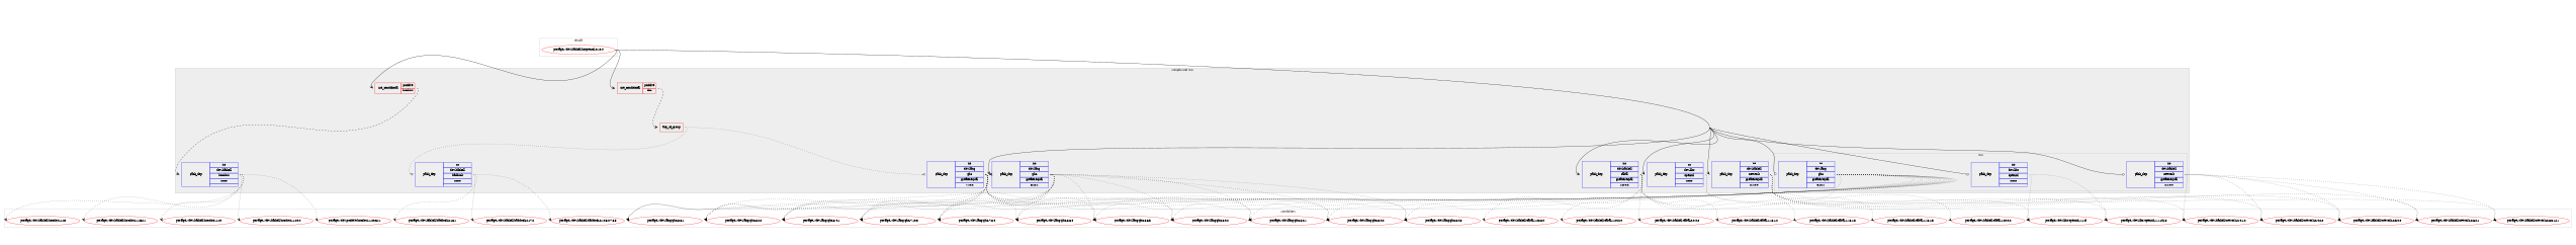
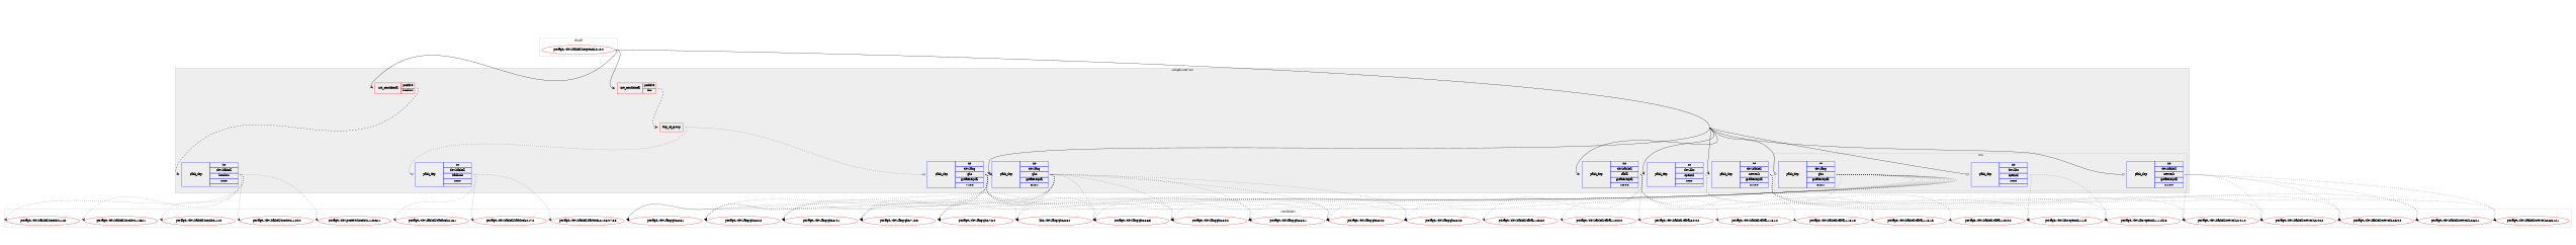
  digraph {
    compound=true
    concentrate=true
    fontname="DejaVu Serif"
    fontsize=10
    newrank=true
    rankdir=TB
    ranksep=1.5
    node [color=red fontname="DejaVu Serif" fontsize=10]
    edge [arrowhead=vee fontname="DejaVu Serif" headport=w style=dotted tailport=e weight=100]
    n1 [label="portage://dev-haskell/hsopenssl-0.10.4" width=4]
    n2 [color=blue label=<<TABLE BORDER="0" CELLBORDER="1" CELLSPACING="0" CELLPADDING="4" WIDTH="220"><TR><TD ROWSPAN="6" CELLPADDING="30">pack_dep</TD></TR><TR><TD WIDTH="110">no</TD></TR><TR><TD>dev-haskell</TD></TR><TR><TD>haddock</TD></TR><TR><TD>none</TD></TR><TR><TD></TD></TR></TABLE>> shape=none]
    n3 [color=blue label=<<TABLE BORDER="0" CELLBORDER="1" CELLSPACING="0" CELLPADDING="4" WIDTH="220"><TR><TD ROWSPAN="6" CELLPADDING="30">pack_dep</TD></TR><TR><TD WIDTH="110">no</TD></TR><TR><TD>dev-lang</TD></TR><TR><TD>ghc</TD></TR><TR><TD>greaterequal</TD></TR><TR><TD>7.10.2</TD></TR></TABLE>> shape=none]
    n4 [label=<<TABLE BORDER="0" CELLBORDER="1" CELLSPACING="0" CELLPADDING="4"><TR><TD CELLPADDING="10">any_of_group</TD></TR></TABLE>> shape=none]
    n5 [label=<<TABLE BORDER="0" CELLBORDER="1" CELLSPACING="0" CELLPADDING="4"><TR><TD ROWSPAN="3" CELLPADDING="10">use_conditional</TD></TR><TR><TD>positive</TD></TR><TR><TD>doc</TD></TR></TABLE>> shape=none]
    n6 [color=blue label=<<TABLE BORDER="0" CELLBORDER="1" CELLSPACING="0" CELLPADDING="4" WIDTH="220"><TR><TD ROWSPAN="6" CELLPADDING="30">pack_dep</TD></TR><TR><TD WIDTH="110">no</TD></TR><TR><TD>dev-haskell</TD></TR><TR><TD>hscolour</TD></TR><TR><TD>none</TD></TR><TR><TD></TD></TR></TABLE>> shape=none]
    n7 [label=<<TABLE BORDER="0" CELLBORDER="1" CELLSPACING="0" CELLPADDING="4"><TR><TD ROWSPAN="3" CELLPADDING="10">use_conditional</TD></TR><TR><TD>positive</TD></TR><TR><TD>hscolour</TD></TR></TABLE>> shape=none]
    n8 [color=blue label=<<TABLE BORDER="0" CELLBORDER="1" CELLSPACING="0" CELLPADDING="4" WIDTH="220"><TR><TD ROWSPAN="6" CELLPADDING="30">pack_dep</TD></TR><TR><TD WIDTH="110">no</TD></TR><TR><TD>dev-haskell</TD></TR><TR><TD>cabal</TD></TR><TR><TD>greaterequal</TD></TR><TR><TD>1.8.0.2</TD></TR></TABLE>> shape=none]
    n9 [color=blue label=<<TABLE BORDER="0" CELLBORDER="1" CELLSPACING="0" CELLPADDING="4" WIDTH="220"><TR><TD ROWSPAN="6" CELLPADDING="30">pack_dep</TD></TR><TR><TD WIDTH="110">no</TD></TR><TR><TD>dev-haskell</TD></TR><TR><TD>network</TD></TR><TR><TD>greaterequal</TD></TR><TR><TD>2.1.0.0</TD></TR></TABLE>> shape=none]
    n10 [color=blue label=<<TABLE BORDER="0" CELLBORDER="1" CELLSPACING="0" CELLPADDING="4" WIDTH="220"><TR><TD ROWSPAN="6" CELLPADDING="30">pack_dep</TD></TR><TR><TD WIDTH="110">no</TD></TR><TR><TD>dev-lang</TD></TR><TR><TD>ghc</TD></TR><TR><TD>greaterequal</TD></TR><TR><TD>6.12.1</TD></TR></TABLE>> shape=none]
    n11 [color=blue label=<<TABLE BORDER="0" CELLBORDER="1" CELLSPACING="0" CELLPADDING="4" WIDTH="220"><TR><TD ROWSPAN="6" CELLPADDING="30">pack_dep</TD></TR><TR><TD WIDTH="110">no</TD></TR><TR><TD>dev-libs</TD></TR><TR><TD>openssl</TD></TR><TR><TD>none</TD></TR><TR><TD></TD></TR></TABLE>> shape=none]
    n12 [color=blue label=<<TABLE BORDER="0" CELLBORDER="1" CELLSPACING="0" CELLPADDING="4" WIDTH="220"><TR><TD ROWSPAN="6" CELLPADDING="30">pack_dep</TD></TR><TR><TD WIDTH="110">no</TD></TR><TR><TD>dev-haskell</TD></TR><TR><TD>network</TD></TR><TR><TD>greaterequal</TD></TR><TR><TD>2.1.0.0</TD></TR></TABLE>> shape=none]
    n13 [color=blue label=<<TABLE BORDER="0" CELLBORDER="1" CELLSPACING="0" CELLPADDING="4" WIDTH="220"><TR><TD ROWSPAN="6" CELLPADDING="30">pack_dep</TD></TR><TR><TD WIDTH="110">no</TD></TR><TR><TD>dev-lang</TD></TR><TR><TD>ghc</TD></TR><TR><TD>greaterequal</TD></TR><TR><TD>6.12.1</TD></TR></TABLE>> shape=none]
    n14 [color=blue label=<<TABLE BORDER="0" CELLBORDER="1" CELLSPACING="0" CELLPADDING="4" WIDTH="220"><TR><TD ROWSPAN="6" CELLPADDING="30">pack_dep</TD></TR><TR><TD WIDTH="110">no</TD></TR><TR><TD>dev-libs</TD></TR><TR><TD>openssl</TD></TR><TR><TD>none</TD></TR><TR><TD></TD></TR></TABLE>> shape=none]
    n15 [label="portage://dev-haskell/haddock-2.17.2" width=4]
    n16 [label="portage://dev-haskell/haddock-2.16.1" width=4]
    n17 [label="portage://dev-haskell/haddock-2.14.3.0.7.8.3" width=4]
    n18 [label="portage://dev-lang/ghc-8.8.1" width=4]
    n19 [label="portage://dev-lang/ghc-8.6.5" width=4]
-   n20 [label="portage://dev-lang/ghc-8.6.4" width=4]
+   n20 [label="libs://dev-lang/ghc-8.6.4" width=4]
    n21 [label="portage://dev-lang/ghc-8.4.3" width=4]
    n22 [label="portage://dev-lang/ghc-8.4.2" width=4]
    n23 [label="portage://dev-lang/ghc-8.4.1" width=4]
    n24 [label="portage://dev-lang/ghc-8.2.2" width=4]
    n25 [label="portage://dev-lang/ghc-8.2.1" width=4]
    n26 [label="portage://dev-lang/ghc-8.0.2" width=4]
    n27 [label="portage://dev-lang/ghc-7.8.4" width=4]
    n28 [label="portage://dev-lang/ghc-7.10.3" width=4]
    n29 [label="portage://dev-haskell/hscolour-1.24.4" width=4]
    n30 [label="portage://dev-haskell/hscolour-1.24" width=4]
    n31 [label="portage://dev-haskell/hscolour-1.23-r1" width=4]
    n32 [label="portage://dev-haskell/hscolour-1.22" width=4]
    n33 [label="portage://dev-positive/hscolour-1.20.3-r1" width=4]
    n34 [label="portage://dev-haskell/cabal-2.0.0.2" width=4]
    n35 [label="portage://dev-haskell/cabal-1.24.2.0" width=4]
    n36 [label="portage://dev-haskell/cabal-1.22.8.0" width=4]
    n37 [label="portage://dev-haskell/cabal-1.20.0.2" width=4]
    n38 [label="portage://dev-haskell/cabal-1.18.1.5" width=4]
    n39 [label="portage://dev-haskell/cabal-1.18.1.3" width=4]
    n40 [label="portage://dev-haskell/cabal-1.18.1.2" width=4]
    n41 [label="portage://dev-haskell/network-2.6.3.1-r1" width=4]
    n42 [label="portage://dev-haskell/network-2.6.2.1" width=4]
    n43 [label="portage://dev-haskell/network-2.5.0.0" width=4]
    n44 [label="portage://dev-haskell/network-2.4.2.2" width=4]
    n45 [label="portage://dev-haskell/network-2.4.1.2" width=4]
    n46 [label="portage://dev-libs/openssl-1.1.1d-r3" width=4]
    n47 [label="portage://dev-libs/openssl-1.1.0l" width=4]
    subgraph cluster_1 {
      color=gray
      label=<<i>ebuild</i>>
      rank=same
      n1
    }
    subgraph cluster_2 {
      color=gray
      label=<<i>dependencies</i>>
      subgraph cluster_3 {
        color=gray
        fillcolor="#eeeeee"
        label=<<i>compile</i>>
        style=filled
        subgraph sub_4 {
          color=gray
          fillcolor="#eeeeee"
          label=<<i>compile</i>>
          style=filled
          n5
          subgraph sub_5 {
            color=gray
            fillcolor="#eeeeee"
            label=<<i>compile</i>>
            style=filled
            n4
            subgraph sub_6 {
              color=gray
              fillcolor="#eeeeee"
              label=<<i>compile</i>>
              style=filled
              n2
            }
            subgraph sub_7 {
              color=gray
              fillcolor="#eeeeee"
              label=<<i>compile</i>>
              style=filled
              n3
            }
          }
        }
        subgraph sub_8 {
          color=gray
          fillcolor="#eeeeee"
          label=<<i>compile</i>>
          style=filled
          n7
          subgraph sub_9 {
            color=gray
            fillcolor="#eeeeee"
            label=<<i>compile</i>>
            style=filled
            n6
          }
        }
        subgraph sub_10 {
          color=gray
          fillcolor="#eeeeee"
          label=<<i>compile</i>>
          style=filled
          n8
        }
        subgraph sub_11 {
          color=gray
          fillcolor="#eeeeee"
          label=<<i>compile</i>>
          style=filled
          n9
        }
        subgraph sub_12 {
          color=gray
          fillcolor="#eeeeee"
          label=<<i>compile</i>>
          style=filled
          n10
        }
        subgraph sub_13 {
          color=gray
          fillcolor="#eeeeee"
          label=<<i>compile</i>>
          style=filled
          n11
        }
      }
      subgraph cluster_14 {
        color=gray
        fillcolor="#eeeeee"
        label=<<i>compile and run</i>>
        style=filled
      }
      subgraph cluster_15 {
        color=gray
        fillcolor="#eeeeee"
        label=<<i>run</i>>
        style=filled
        subgraph sub_16 {
          color=gray
          fillcolor="#eeeeee"
          label=<<i>run</i>>
          style=filled
          n12
        }
        subgraph sub_17 {
          color=gray
          fillcolor="#eeeeee"
          label=<<i>run</i>>
          style=filled
          n13
        }
        subgraph sub_18 {
          color=gray
          fillcolor="#eeeeee"
          label=<<i>run</i>>
          style=filled
          n14
        }
      }
    }
    subgraph cluster_19 {
      color=gray
      label=<<i>candidates</i>>
      rank=same
      subgraph sub_20 {
        color=black
        label=<<i>candidates</i>>
        nodesep=1
        rank=same
        n15
        n16
        n17
      }
      subgraph sub_21 {
        color=black
        label=<<i>candidates</i>>
        nodesep=1
        rank=same
        n18
        n19
        n20
        n21
        n22
        n23
        n24
        n25
        n26
        n27
        n28
      }
      subgraph sub_22 {
        color=black
        label=<<i>candidates</i>>
        nodesep=1
        rank=same
        n29
        n30
        n31
        n32
        n33
      }
      subgraph sub_23 {
        color=black
        label=<<i>candidates</i>>
        nodesep=1
        rank=same
        n34
        n35
        n36
        n37
        n38
        n39
        n40
      }
      subgraph sub_24 {
        color=black
        label=<<i>candidates</i>>
        nodesep=1
        rank=same
        n41
        n42
        n43
        n44
        n45
      }
      subgraph sub_25 {
        color=black
        label=<<i>candidates</i>>
        nodesep=1
        rank=same
        n18
        n19
        n20
        n21
        n22
        n23
        n24
        n25
        n26
        n27
        n28
      }
      subgraph sub_26 {
        color=black
        label=<<i>candidates</i>>
        nodesep=1
        rank=same
        n46
        n47
      }
      subgraph sub_27 {
        color=black
        label=<<i>candidates</i>>
        nodesep=1
        rank=same
        n41
        n42
        n43
        n44
        n45
      }
      subgraph sub_28 {
        color=black
        label=<<i>candidates</i>>
        nodesep=1
        rank=same
        n18
        n19
        n20
        n21
        n22
        n23
        n24
        n25
        n26
        n27
        n28
      }
      subgraph sub_29 {
        color=black
        label=<<i>candidates</i>>
        nodesep=1
        rank=same
        n46
        n47
      }
    }
    n1 -> n5 [style=solid weight=20]
    n1 -> n7 [style=solid weight=20]
    n1 -> n8 [style=solid weight=20]
    n1 -> n9 [style=solid weight=20]
    n1 -> n10 [style=solid weight=20]
    n1 -> n11 [style=solid weight=20]
    n1 -> n12 [arrowhead=odot style=solid weight=20]
    n1 -> n13 [arrowhead=odot style=solid weight=20]
    n1 -> n14 [arrowhead=odot style=solid weight=20]
    n2 -> n15
    n2 -> n16
    n2 -> n17
    n3 -> n18
    n3 -> n19
    n3 -> n20
    n3 -> n21
    n3 -> n22
    n3 -> n23
    n3 -> n24
    n3 -> n25
    n3 -> n26
    n3 -> n27
    n3 -> n28
    n4 -> n2 [arrowhead=oinv weight=20]
    n4 -> n3 [arrowhead=oinv weight=20]
    n5 -> n4 [style=dashed weight=20]
    n6 -> n29
    n6 -> n30
    n6 -> n31
    n6 -> n32
    n6 -> n33
    n7 -> n6 [style=dashed weight=20]
    n8 -> n34
    n8 -> n35
    n8 -> n36
    n8 -> n37
    n8 -> n38
    n8 -> n39
    n8 -> n40
    n9 -> n41
    n9 -> n42
    n9 -> n43
    n9 -> n44
    n9 -> n45
    n10 -> n18
    n10 -> n19
    n10 -> n20
    n10 -> n21
    n10 -> n22
    n10 -> n23
    n10 -> n24
    n10 -> n25
    n10 -> n26
    n10 -> n27
    n10 -> n28
    n11 -> n46
    n11 -> n47
    n12 -> n41
    n12 -> n42
    n12 -> n43
    n12 -> n44
    n12 -> n45
    n13 -> n18
    n13 -> n19
    n13 -> n20
    n13 -> n21
    n13 -> n22
    n13 -> n23
    n13 -> n24
    n13 -> n25
    n13 -> n26
    n13 -> n27
    n13 -> n28
    n14 -> n46
    n14 -> n47
  }
